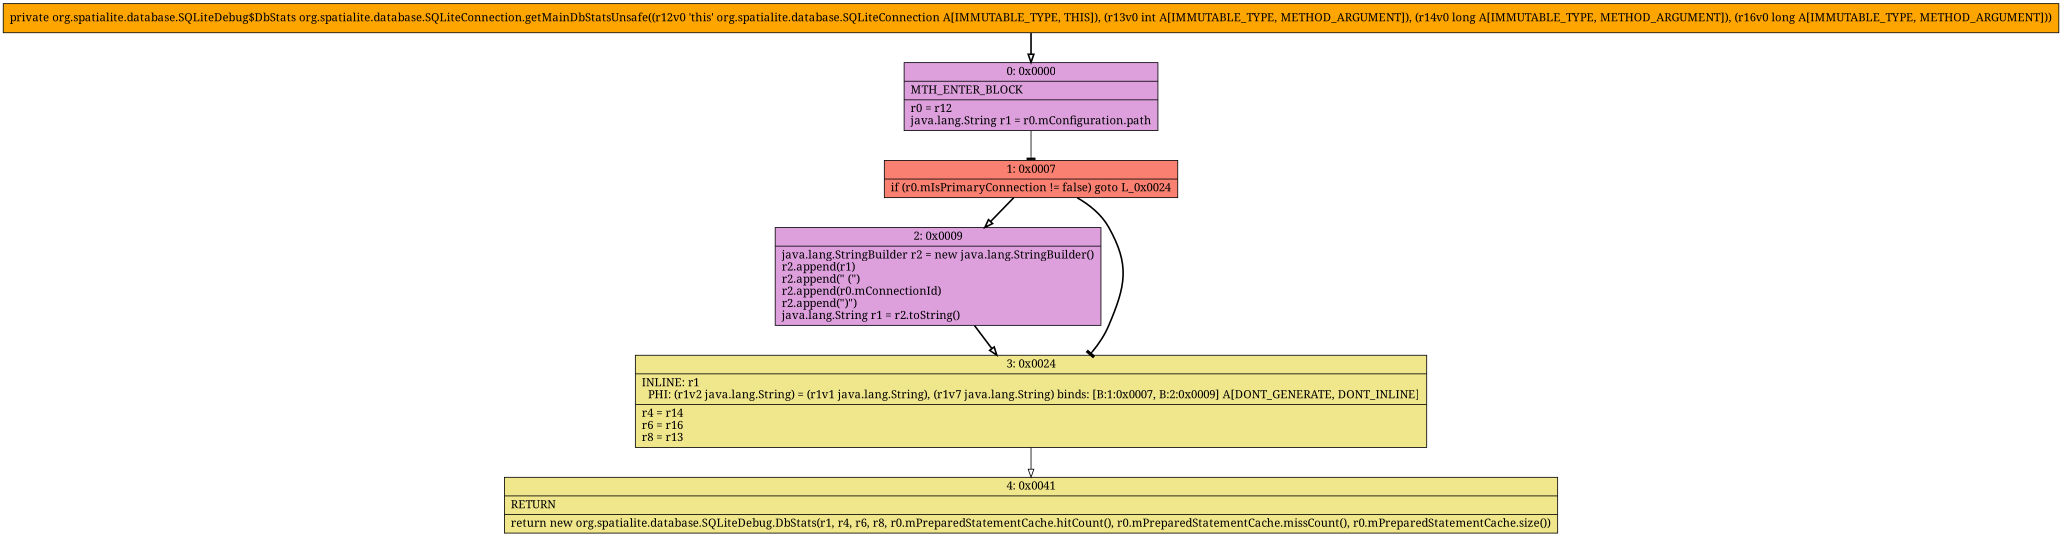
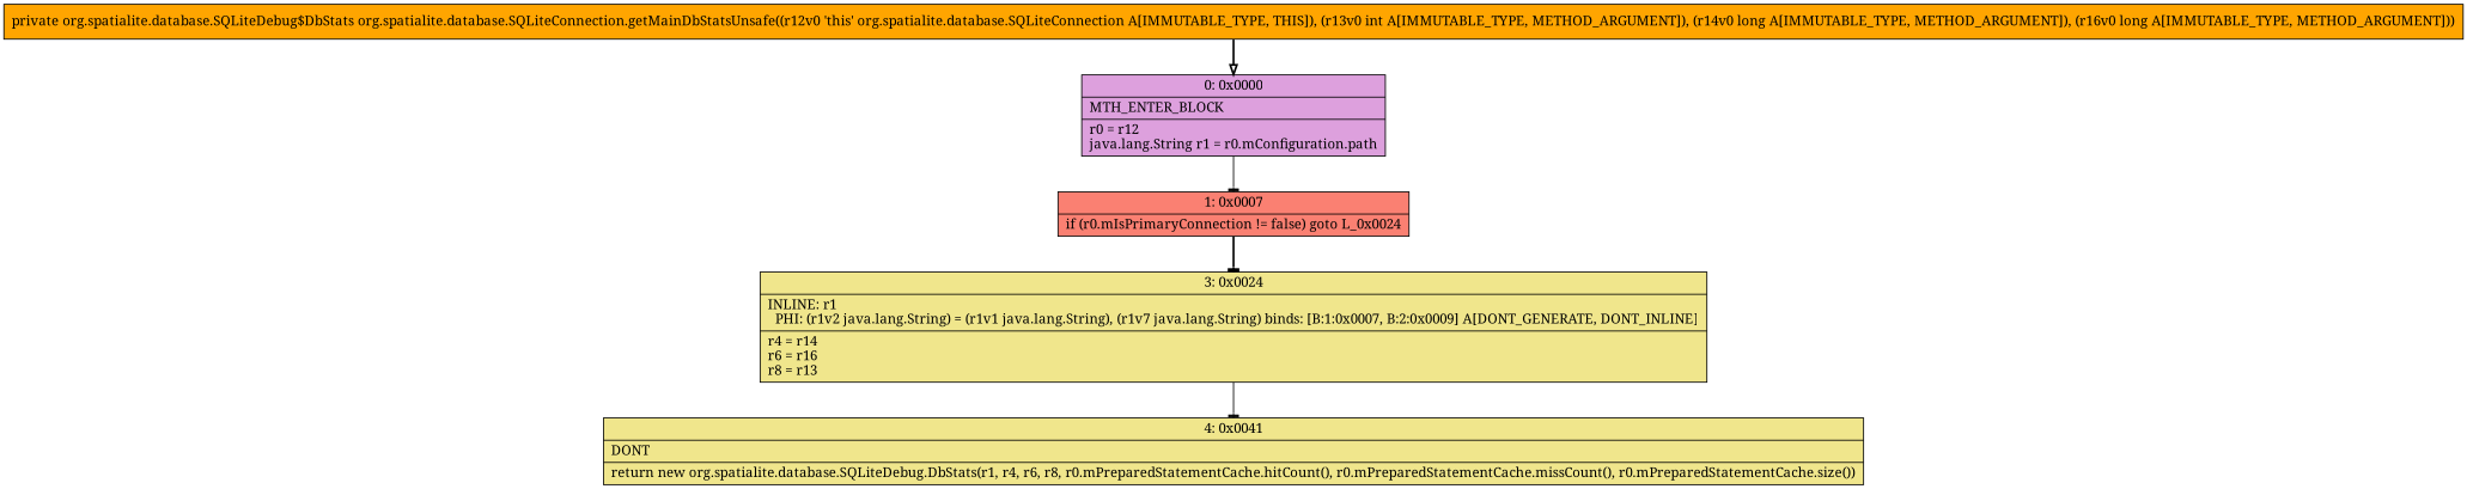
  digraph {
    fontname="Noto Serif"
    node [fillcolor=plum fontname="Noto Serif" shape=record style=filled]
    edge [arrowhead=onormal fontname="Noto Serif" style=bold]
    n1 [label="{0\:\ 0x0000|MTH_ENTER_BLOCK\l|r0 = r12\ljava.lang.String r1 = r0.mConfiguration.path\l}"]
    n2 [fillcolor=salmon label="{1\:\ 0x0007|if (r0.mIsPrimaryConnection != false) goto L_0x0024\l}"]
-   n3 [label="{2\:\ 0x0009|java.lang.StringBuilder r2 = new java.lang.StringBuilder()\lr2.append(r1)\lr2.append(\" (\")\lr2.append(r0.mConnectionId)\lr2.append(\")\")\ljava.lang.String r1 = r2.toString()\l}"]
    n4 [fillcolor=khaki label="{3\:\ 0x0024|INLINE: r1 \l  PHI: (r1v2 java.lang.String) = (r1v1 java.lang.String), (r1v7 java.lang.String) binds: [B:1:0x0007, B:2:0x0009] A[DONT_GENERATE, DONT_INLINE]\l|r4 = r14\lr6 = r16\lr8 = r13\l}"]
-   n5 [fillcolor=khaki label="{4\:\ 0x0041|RETURN\l|return new org.spatialite.database.SQLiteDebug.DbStats(r1, r4, r6, r8, r0.mPreparedStatementCache.hitCount(), r0.mPreparedStatementCache.missCount(), r0.mPreparedStatementCache.size())\l}"]
+   n5 [fillcolor=khaki label="{4\:\ 0x0041|DONT\l|return new org.spatialite.database.SQLiteDebug.DbStats(r1, r4, r6, r8, r0.mPreparedStatementCache.hitCount(), r0.mPreparedStatementCache.missCount(), r0.mPreparedStatementCache.size())\l}"]
    n6 [fillcolor=orange label="{private org.spatialite.database.SQLiteDebug$DbStats org.spatialite.database.SQLiteConnection.getMainDbStatsUnsafe((r12v0 'this' org.spatialite.database.SQLiteConnection A[IMMUTABLE_TYPE, THIS]), (r13v0 int A[IMMUTABLE_TYPE, METHOD_ARGUMENT]), (r14v0 long A[IMMUTABLE_TYPE, METHOD_ARGUMENT]), (r16v0 long A[IMMUTABLE_TYPE, METHOD_ARGUMENT])) }"]
    n1 -> n2 [arrowhead=tee style=solid]
-   n2 -> n3
    n2 -> n4 [arrowhead=tee]
-   n3 -> n4
-   n4 -> n5 [style=solid]
+   n4 -> n5 [arrowhead=tee style=solid]
    n6 -> n1
  }
